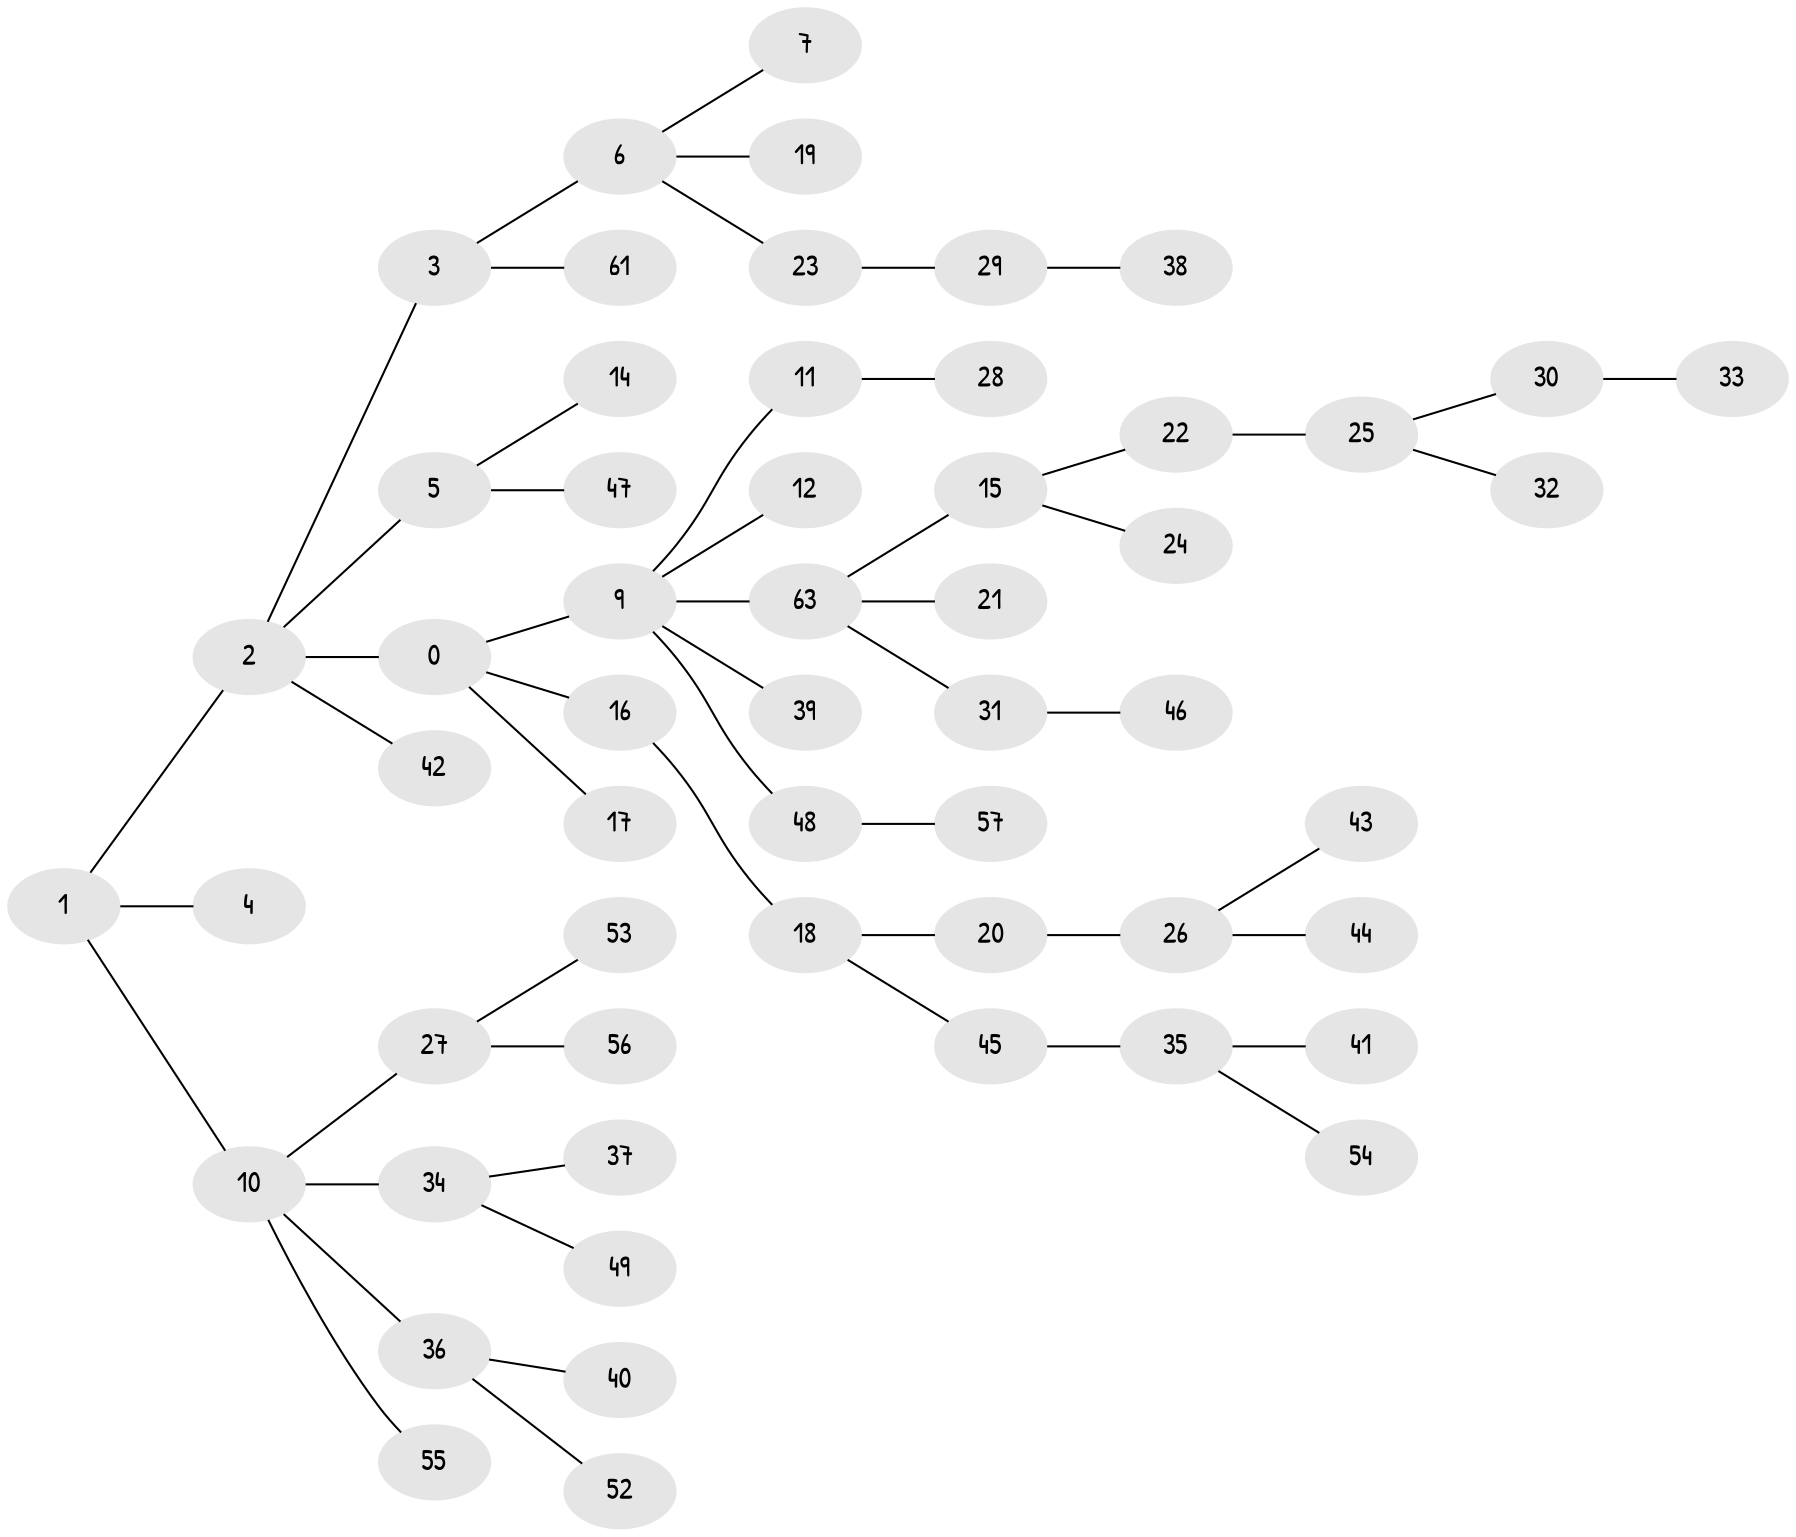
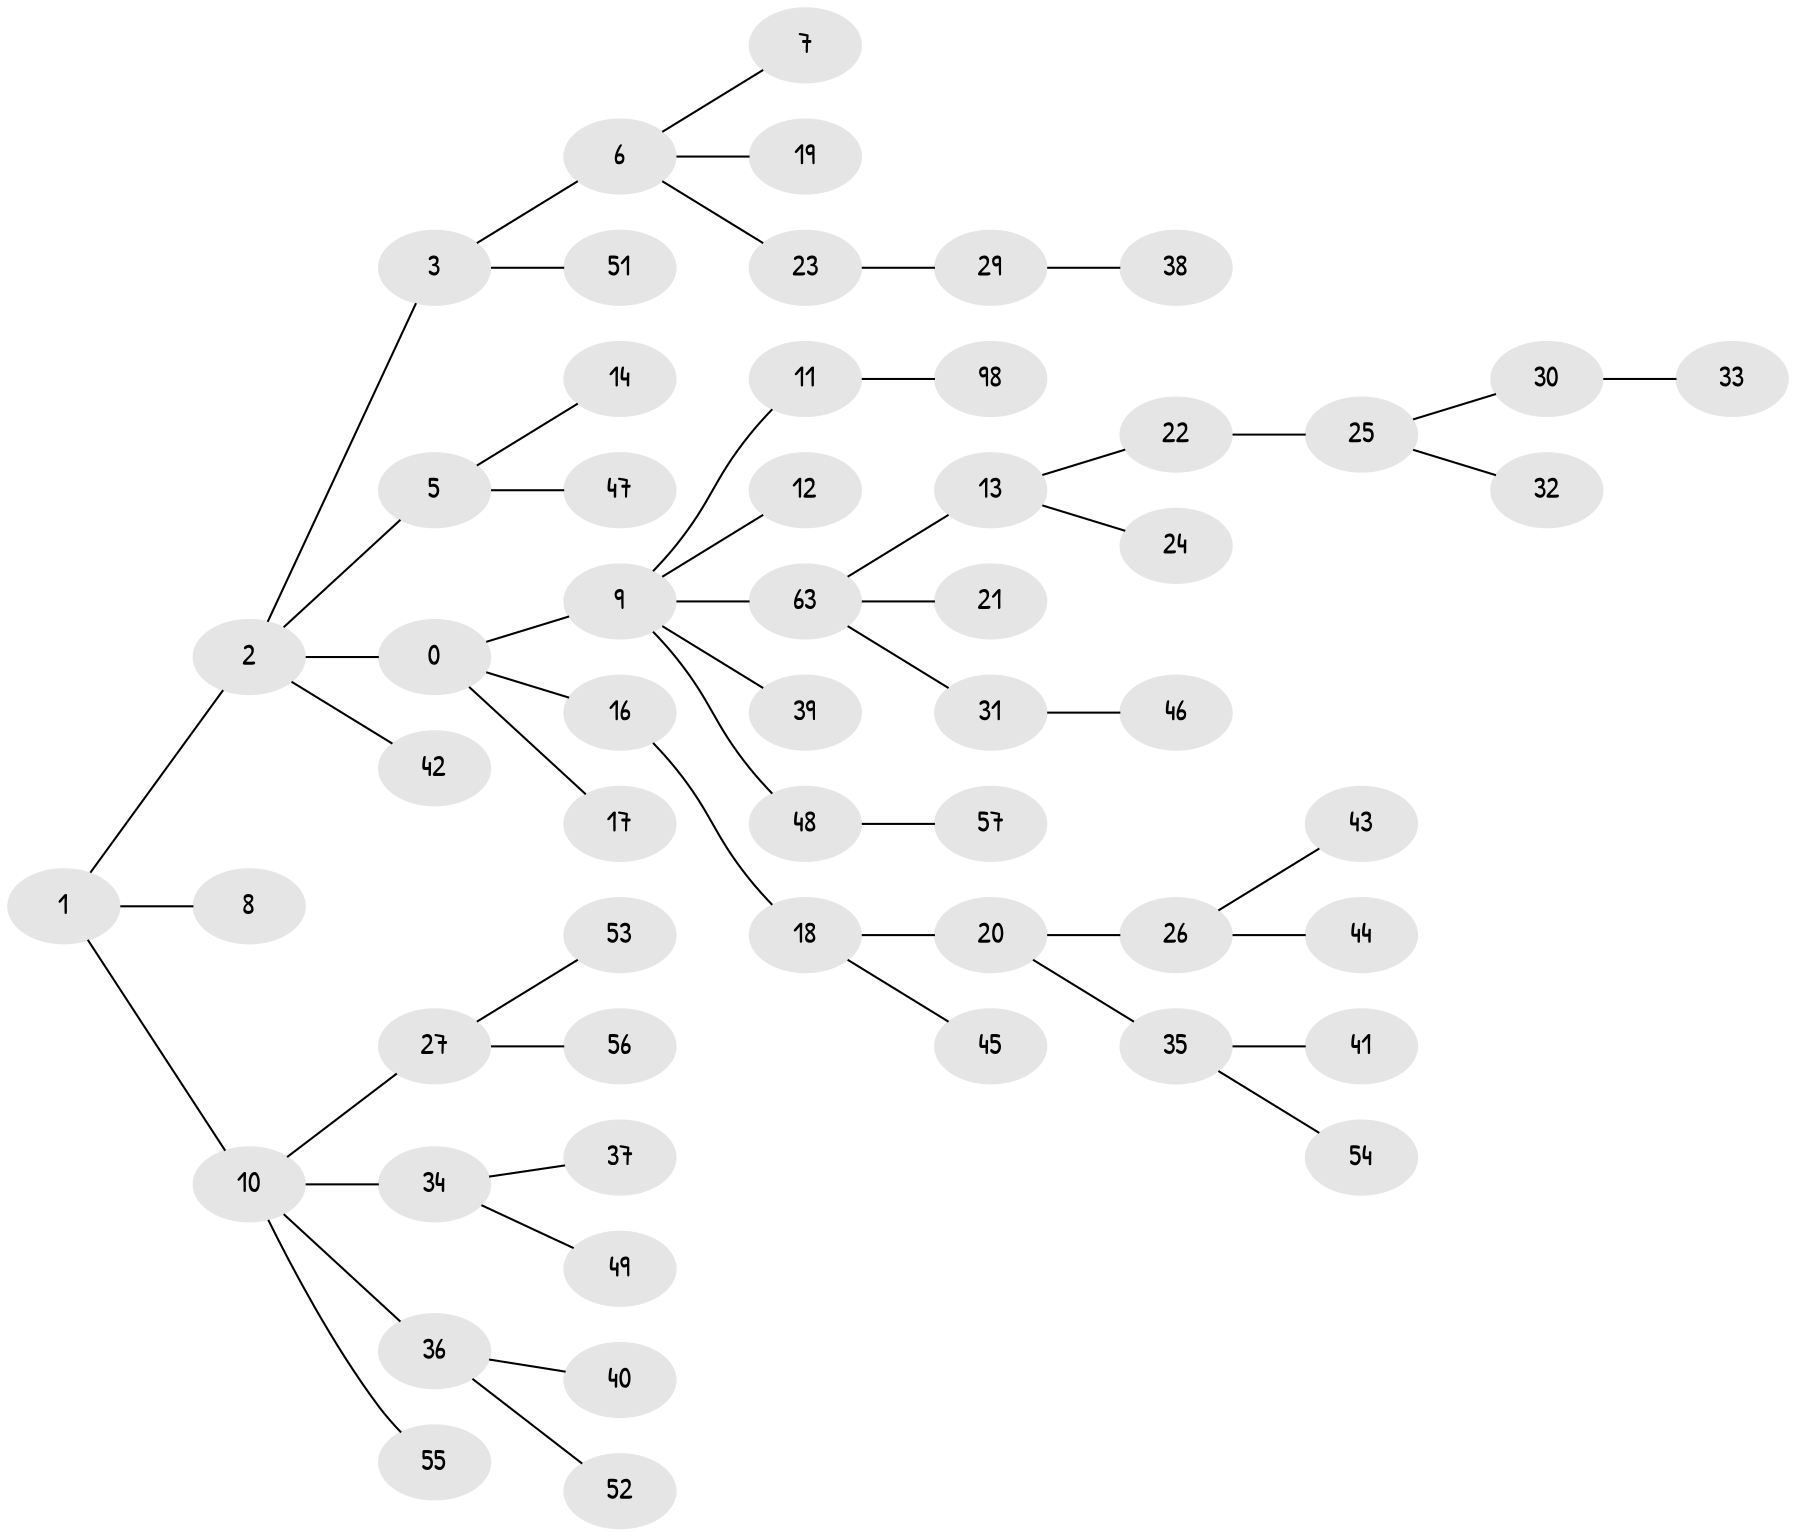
  graph {
    fontname="Patrick Hand"
    rankdir=LR
    node [color=gray90 fontname="Patrick Hand" style=filled]
    edge [fontname="Patrick Hand"]
    1
    2
-   4
+   4 [label=8]
    10
    3
    5
    n7 [label=0]
    42
    27
    34
    36
    55
    6
-   51 [label=61]
+   51
    14
    47
    9
    16
    17
    7
    19
    23
    29
    11
    12
    n26 [label=63]
    39
    48
    18
-   28
-   15
+   28 [label=98]
+   15 [label=13]
    21
    31
    57
    53
    56
    37
    49
    40
    52
    22
    24
    46
    25
    20
    45
    26
    35
    43
    44
    41
    54
    30
    32
    38
    33
    1 -- 2
    1 -- 4
    1 -- 10
    2 -- 3
    2 -- 5
    2 -- n7
    2 -- 42
    10 -- 27
    10 -- 34
    10 -- 36
    10 -- 55
    3 -- 6
    3 -- 51
    5 -- 14
    5 -- 47
    n7 -- 9
    n7 -- 16
    n7 -- 17
    27 -- 53
    27 -- 56
    34 -- 37
    34 -- 49
    36 -- 40
    36 -- 52
    6 -- 7
    6 -- 19
    6 -- 23
    9 -- 11
    9 -- 12
    9 -- n26
    9 -- 39
    9 -- 48
    16 -- 18
    23 -- 29
    29 -- 38
    11 -- 28
    n26 -- 15
    n26 -- 21
    n26 -- 31
    48 -- 57
    18 -- 20
    18 -- 45
    15 -- 22
    15 -- 24
    31 -- 46
    22 -- 25
    25 -- 30
    25 -- 32
    20 -- 26
-   45 -- 35
+   20 -- 35
    26 -- 43
    26 -- 44
    35 -- 41
    35 -- 54
    30 -- 33
  }
